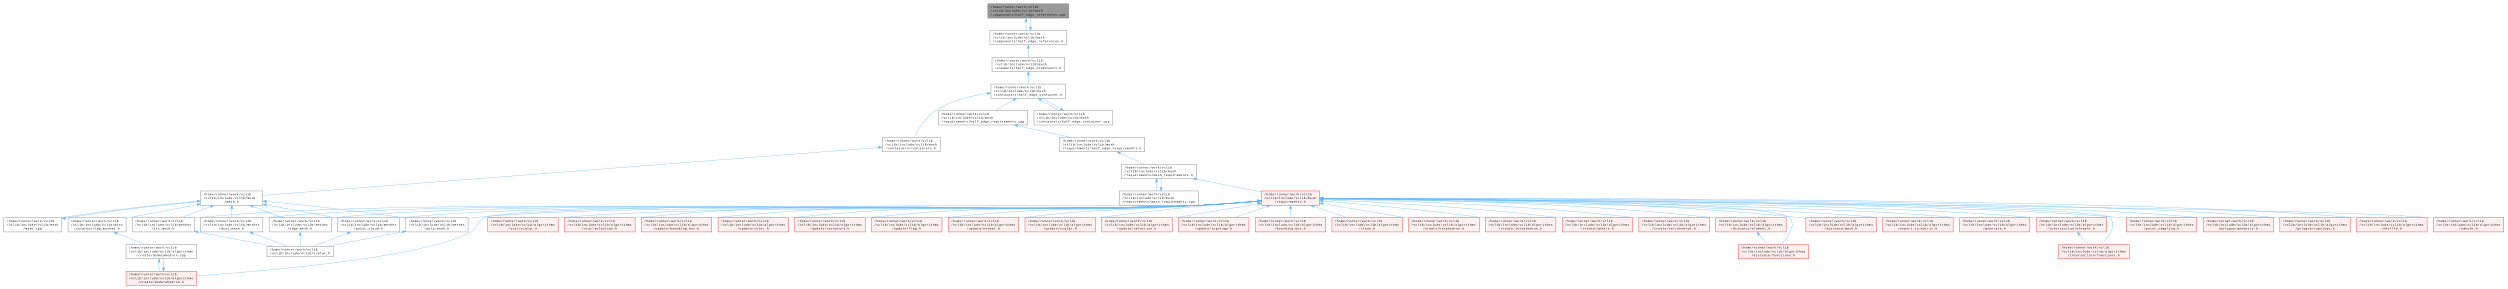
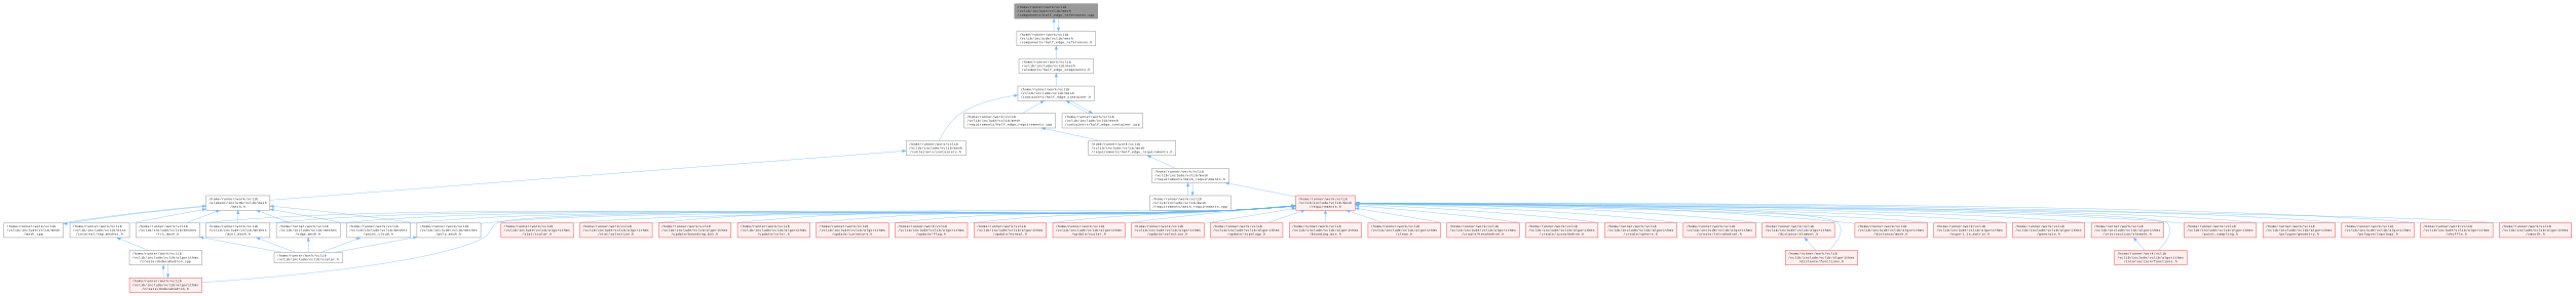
  digraph {
    fontname="Liberation Mono"
    node [color=red fillcolor="#FFF0F0" fontname="Liberation Mono" fontsize=10 shape=box style=filled]
    edge [color=steelblue1 dir=back fontname="Liberation Mono" fontsize=10 labelfontname=Helvetica labelfontsize=10 style=solid]
    n1 [color=gray40 fillcolor=grey60 fontcolor=black height=0.2 label="/home/runner/work/vclib\l/vclib/include/vclib/mesh\l/components/half_edge_references.cpp" width=0.4]
    n2 [color=grey40 fillcolor=white height=0.2 label="/home/runner/work/vclib\l/vclib/include/vclib/mesh\l/components/half_edge_references.h" width=0.4]
    n3 [color=grey40 fillcolor=white height=0.2 label="/home/runner/work/vclib\l/vclib/include/vclib/mesh\l/elements/half_edge_components.h" width=0.4]
    n4 [color=grey40 fillcolor=white height=0.2 label="/home/runner/work/vclib\l/vclib/include/vclib/mesh\l/containers/half_edge_container.h" width=0.4]
    n5 [color=grey40 fillcolor=white height=0.2 label="/home/runner/work/vclib\l/vclib/include/vclib/mesh\l/containers/containers.h" width=0.4]
    n6 [color=grey40 fillcolor=white height=0.2 label="/home/runner/work/vclib\l/vclib/include/vclib/mesh\l/containers/half_edge_container.cpp" width=0.4]
    n7 [color=grey40 fillcolor=white height=0.2 label="/home/runner/work/vclib\l/vclib/include/vclib/mesh\l/requirements/half_edge_requirements.cpp" width=0.4]
-   n8 [color=grey40 fillcolor=white height=0.2 label="/home/runner/work/vclib\l/vclib/include/vclib/mesh\l/mesh.h" width=0.4]
+   n8 [color=grey40 fillcolor=white height=0.2 label="/home/runner/work/vclib\l/element/include/vclib/mesh\l/mesh.h" width=0.4]
    n9 [color=grey40 fillcolor=white height=0.2 label="/home/runner/work/vclib\l/vclib/include/vclib/mesh\l/requirements/half_edge_requirements.h" width=0.4]
    n10 [color=grey40 fillcolor=white height=0.2 label="/home/runner/work/vclib\l/vclib/include/vclib/mesh\l/mesh.cpp" width=0.4]
    n11 [color=grey40 fillcolor=white height=0.2 label="/home/runner/work/vclib\l/vclib/include/vclib/meshes\l/dcel_mesh.h" width=0.4]
    n12 [color=grey40 fillcolor=white height=0.2 label="/home/runner/work/vclib\l/vclib/include/vclib/meshes\l/edge_mesh.h" width=0.4]
    n13 [color=grey40 fillcolor=white height=0.2 label="/home/runner/work/vclib\l/vclib/include/vclib/meshes\l/point_cloud.h" width=0.4]
    n14 [color=grey40 fillcolor=white height=0.2 label="/home/runner/work/vclib\l/vclib/include/vclib/meshes\l/poly_mesh.h" width=0.4]
    n15 [color=grey40 fillcolor=white height=0.2 label="/home/runner/work/vclib\l/vclib/include/vclib/meshes\l/tri_mesh.h" width=0.4]
    n16 [color=grey40 fillcolor=white height=0.2 label="/home/runner/work/vclib\l/vclib/include/vclib/misc\l/internal/tmp_meshes.h" width=0.4]
    n17 [color=grey40 fillcolor=white height=0.2 label="/home/runner/work/vclib\l/vclib/include/vclib/scalar.h" width=0.4]
    n18 [color=grey40 fillcolor=white height=0.2 label="/home/runner/work/vclib\l/vclib/include/vclib/algorithms\l/create/dodecahedron.cpp" width=0.4]
    n19 [height=0.2 label="/home/runner/work/vclib\l/vclib/include/vclib/algorithms\l/create/dodecahedron.h" width=0.4]
    n20 [color=grey40 fillcolor=white height=0.2 label="/home/runner/work/vclib\l/vclib/include/vclib/mesh\l/requirements/mesh_requirements.h" width=0.4]
    n21 [height=0.2 label="/home/runner/work/vclib\l/vclib/include/vclib/mesh\l/requirements.h" width=0.4]
    n22 [color=grey40 fillcolor=white height=0.2 label="/home/runner/work/vclib\l/vclib/include/vclib/mesh\l/requirements/mesh_requirements.cpp" width=0.4]
    n23 [height=0.2 label="/home/runner/work/vclib\l/vclib/include/vclib/algorithms\l/bounding_box.h" width=0.4]
    n24 [height=0.2 label="/home/runner/work/vclib\l/vclib/include/vclib/algorithms\l/clean.h" width=0.4]
    n25 [height=0.2 label="/home/runner/work/vclib\l/vclib/include/vclib/algorithms\l/create/hexahedron.h" width=0.4]
    n26 [height=0.2 label="/home/runner/work/vclib\l/vclib/include/vclib/algorithms\l/create/icosahedron.h" width=0.4]
    n27 [height=0.2 label="/home/runner/work/vclib\l/vclib/include/vclib/algorithms\l/create/sphere.h" width=0.4]
    n28 [height=0.2 label="/home/runner/work/vclib\l/vclib/include/vclib/algorithms\l/create/tetrahedron.h" width=0.4]
    n29 [height=0.2 label="/home/runner/work/vclib\l/vclib/include/vclib/algorithms\l/distance/element.h" width=0.4]
    n30 [height=0.2 label="/home/runner/work/vclib\l/vclib/include/vclib/algorithms\l/distance/functions.h" width=0.4]
    n31 [height=0.2 label="/home/runner/work/vclib\l/vclib/include/vclib/algorithms\l/distance/mesh.h" width=0.4]
    n32 [height=0.2 label="/home/runner/work/vclib\l/vclib/include/vclib/algorithms\l/export_to_matrix.h" width=0.4]
    n33 [height=0.2 label="/home/runner/work/vclib\l/vclib/include/vclib/algorithms\l/generate.h" width=0.4]
    n34 [height=0.2 label="/home/runner/work/vclib\l/vclib/include/vclib/algorithms\l/intersection/element.h" width=0.4]
    n35 [height=0.2 label="/home/runner/work/vclib\l/vclib/include/vclib/algorithms\l/intersection/functions.h" width=0.4]
    n36 [height=0.2 label="/home/runner/work/vclib\l/vclib/include/vclib/algorithms\l/point_sampling.h" width=0.4]
    n37 [height=0.2 label="/home/runner/work/vclib\l/vclib/include/vclib/algorithms\l/polygon/geometry.h" width=0.4]
    n38 [height=0.2 label="/home/runner/work/vclib\l/vclib/include/vclib/algorithms\l/polygon/topology.h" width=0.4]
    n39 [height=0.2 label="/home/runner/work/vclib\l/vclib/include/vclib/algorithms\l/shuffle.h" width=0.4]
    n40 [height=0.2 label="/home/runner/work/vclib\l/vclib/include/vclib/algorithms\l/smooth.h" width=0.4]
    n41 [height=0.2 label="/home/runner/work/vclib\l/vclib/include/vclib/algorithms\l/stat/scalar.h" width=0.4]
    n42 [height=0.2 label="/home/runner/work/vclib\l/vclib/include/vclib/algorithms\l/stat/selection.h" width=0.4]
    n43 [height=0.2 label="/home/runner/work/vclib\l/vclib/include/vclib/algorithms\l/update/bounding_box.h" width=0.4]
    n44 [height=0.2 label="/home/runner/work/vclib\l/vclib/include/vclib/algorithms\l/update/color.h" width=0.4]
    n45 [height=0.2 label="/home/runner/work/vclib\l/vclib/include/vclib/algorithms\l/update/curvature.h" width=0.4]
    n46 [height=0.2 label="/home/runner/work/vclib\l/vclib/include/vclib/algorithms\l/update/flag.h" width=0.4]
    n47 [height=0.2 label="/home/runner/work/vclib\l/vclib/include/vclib/algorithms\l/update/normal.h" width=0.4]
    n48 [height=0.2 label="/home/runner/work/vclib\l/vclib/include/vclib/algorithms\l/update/scalar.h" width=0.4]
    n49 [height=0.2 label="/home/runner/work/vclib\l/vclib/include/vclib/algorithms\l/update/selection.h" width=0.4]
    n50 [height=0.2 label="/home/runner/work/vclib\l/vclib/include/vclib/algorithms\l/update/topology.h" width=0.4]
    n1 -> n2
    n2 -> n1
    n2 -> n3
    n3 -> n4
    n4 -> n5
    n4 -> n6
    n4 -> n7
    n5 -> n8
    n6 -> n4
    n7 -> n9
    n8 -> n10
    n8 -> n11
    n8 -> n12
    n8 -> n13
    n8 -> n14
    n8 -> n15
    n8 -> n16
    n9 -> n20
    n10 -> n8
    n11 -> n17
    n12 -> n17
    n13 -> n17
    n14 -> n17
    n15 -> n17
    n16 -> n18
    n18 -> n19
    n19 -> n18
    n20 -> n21
    n20 -> n22
    n21 -> n11
    n21 -> n12
    n21 -> n13
    n21 -> n14
    n21 -> n15
    n21 -> n19
    n21 -> n23
    n21 -> n24
    n21 -> n25
    n21 -> n26
    n21 -> n27
    n21 -> n28
    n21 -> n29
    n21 -> n30
    n21 -> n31
    n21 -> n32
    n21 -> n33
    n21 -> n34
    n21 -> n35
    n21 -> n36
    n21 -> n37
    n21 -> n38
    n21 -> n39
    n21 -> n40
    n21 -> n41
    n21 -> n42
    n21 -> n43
    n21 -> n44
    n21 -> n45
    n21 -> n46
    n21 -> n47
    n21 -> n48
    n21 -> n49
    n21 -> n50
    n22 -> n20
    n29 -> n30
    n34 -> n35
  }
